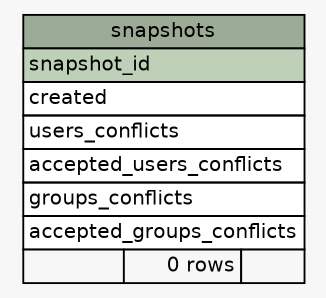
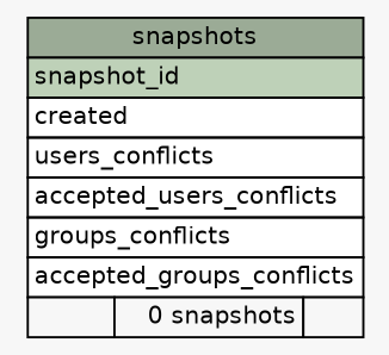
  digraph {
    bgcolor="#f7f7f7"
    fontname=Helvetica
    fontsize=11
    nodesep=0.18
    rankdir=RL
    ranksep=0.46
-   n1 [fontname=Helvetica fontsize=11 label=<     <TABLE BORDER="0" CELLBORDER="1" CELLSPACING="0" BGCOLOR="#ffffff">       <TR><TD COLSPAN="3" BGCOLOR="#9bab96" ALIGN="CENTER">snapshots</TD></TR>       <TR><TD PORT="snapshot_id" COLSPAN="3" BGCOLOR="#bed1b8" ALIGN="LEFT">snapshot_id</TD></TR>       <TR><TD PORT="created" COLSPAN="3" ALIGN="LEFT">created</TD></TR>       <TR><TD PORT="users_conflicts" COLSPAN="3" ALIGN="LEFT">users_conflicts</TD></TR>       <TR><TD PORT="accepted_users_conflicts" COLSPAN="3" ALIGN="LEFT">accepted_users_conflicts</TD></TR>       <TR><TD PORT="groups_conflicts" COLSPAN="3" ALIGN="LEFT">groups_conflicts</TD></TR>       <TR><TD PORT="accepted_groups_conflicts" COLSPAN="3" ALIGN="LEFT">accepted_groups_conflicts</TD></TR>       <TR><TD ALIGN="LEFT" BGCOLOR="#f7f7f7">  </TD><TD ALIGN="RIGHT" BGCOLOR="#f7f7f7">0 rows</TD><TD ALIGN="RIGHT" BGCOLOR="#f7f7f7">  </TD></TR>     </TABLE>> shape=plaintext]
+   n1 [fontname=Helvetica fontsize=11 label=<     <TABLE BORDER="0" CELLBORDER="1" CELLSPACING="0" BGCOLOR="#ffffff">       <TR><TD COLSPAN="3" BGCOLOR="#9bab96" ALIGN="CENTER">snapshots</TD></TR>       <TR><TD PORT="snapshot_id" COLSPAN="3" BGCOLOR="#bed1b8" ALIGN="LEFT">snapshot_id</TD></TR>       <TR><TD PORT="created" COLSPAN="3" ALIGN="LEFT">created</TD></TR>       <TR><TD PORT="users_conflicts" COLSPAN="3" ALIGN="LEFT">users_conflicts</TD></TR>       <TR><TD PORT="accepted_users_conflicts" COLSPAN="3" ALIGN="LEFT">accepted_users_conflicts</TD></TR>       <TR><TD PORT="groups_conflicts" COLSPAN="3" ALIGN="LEFT">groups_conflicts</TD></TR>       <TR><TD PORT="accepted_groups_conflicts" COLSPAN="3" ALIGN="LEFT">accepted_groups_conflicts</TD></TR>       <TR><TD ALIGN="LEFT" BGCOLOR="#f7f7f7">  </TD><TD ALIGN="RIGHT" BGCOLOR="#f7f7f7">0 snapshots</TD><TD ALIGN="RIGHT" BGCOLOR="#f7f7f7">  </TD></TR>     </TABLE>> shape=plaintext]
  }
